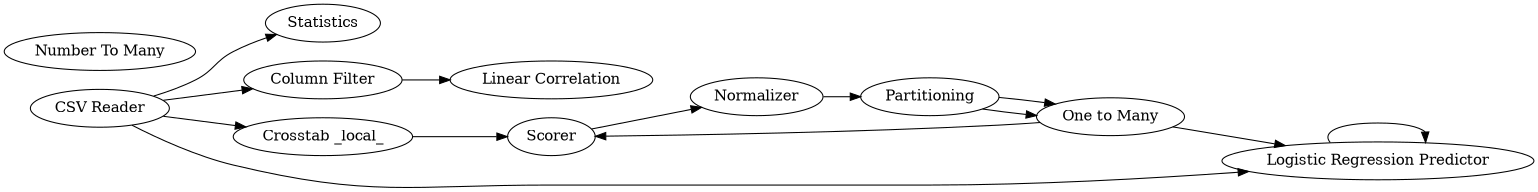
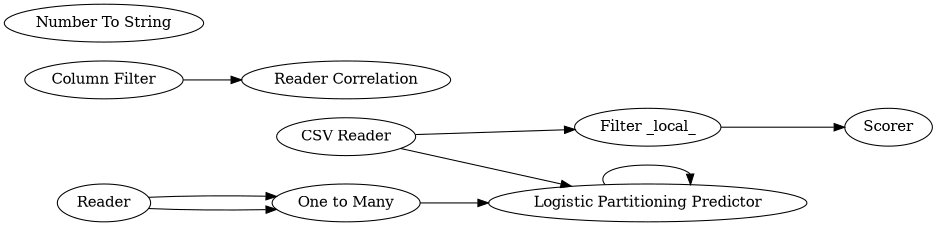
  digraph {
    rankdir=LR
    n1 [label="CSV Reader"]
-   n2 [label=Statistics]
    n3 [label="Column Filter"]
-   n4 [label="Crosstab _local_"]
-   n5 [label="Logistic Regression Predictor"]
-   n6 [label="Linear Correlation"]
+   n4 [label="Filter _local_"]
+   n5 [label="Logistic Partitioning Predictor"]
+   n6 [label="Reader Correlation"]
    n7 [label=Scorer]
    n8 [label="One to Many"]
-   n9 [label=Normalizer]
-   n10 [label="Number To Many"]
-   n11 [label=Partitioning]
-   n1 -> n2
-   n1 -> n3
+   n10 [label="Number To String"]
+   n11 [label=Reader]
    n1 -> n4
    n1 -> n5
    n3 -> n6
    n4 -> n7
    n5 -> n5
-   n7 -> n9
    n8 -> n5
-   n8 -> n7
-   n9 -> n11
    n11 -> n8
    n11 -> n8
  }
